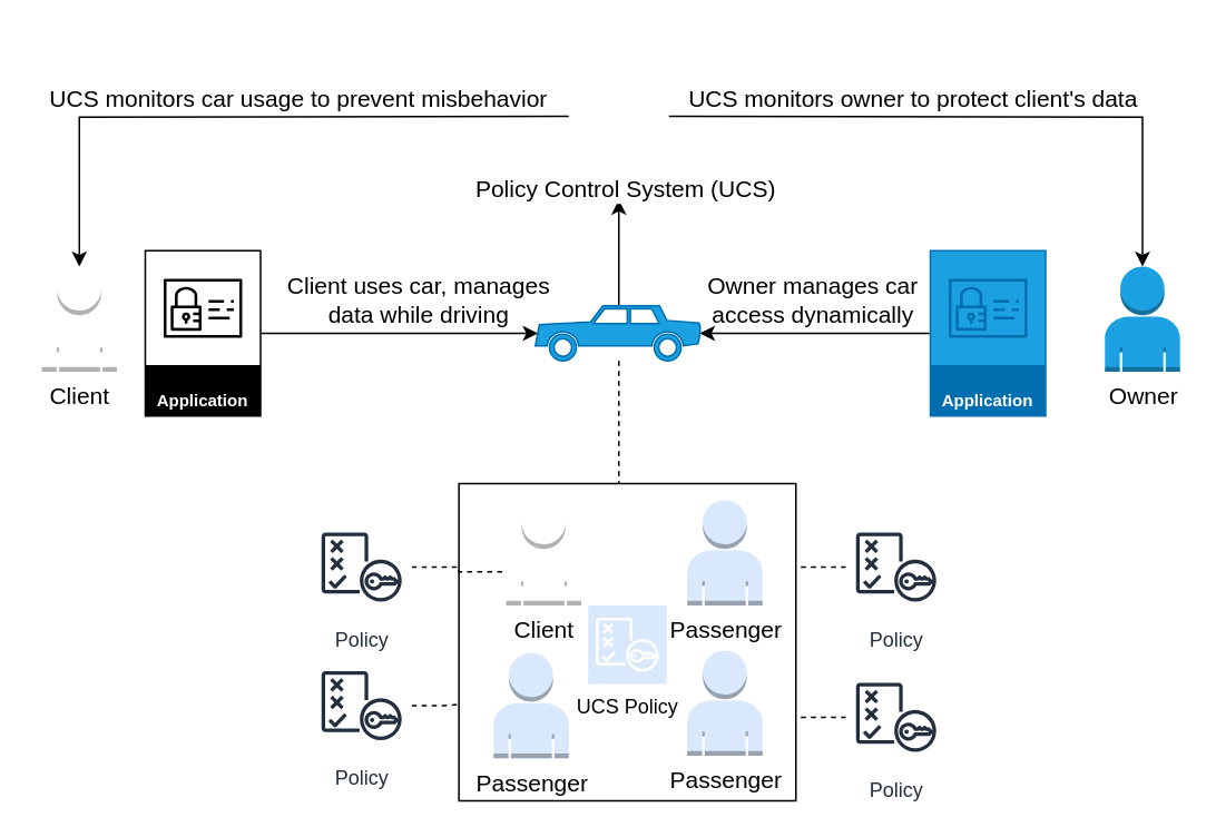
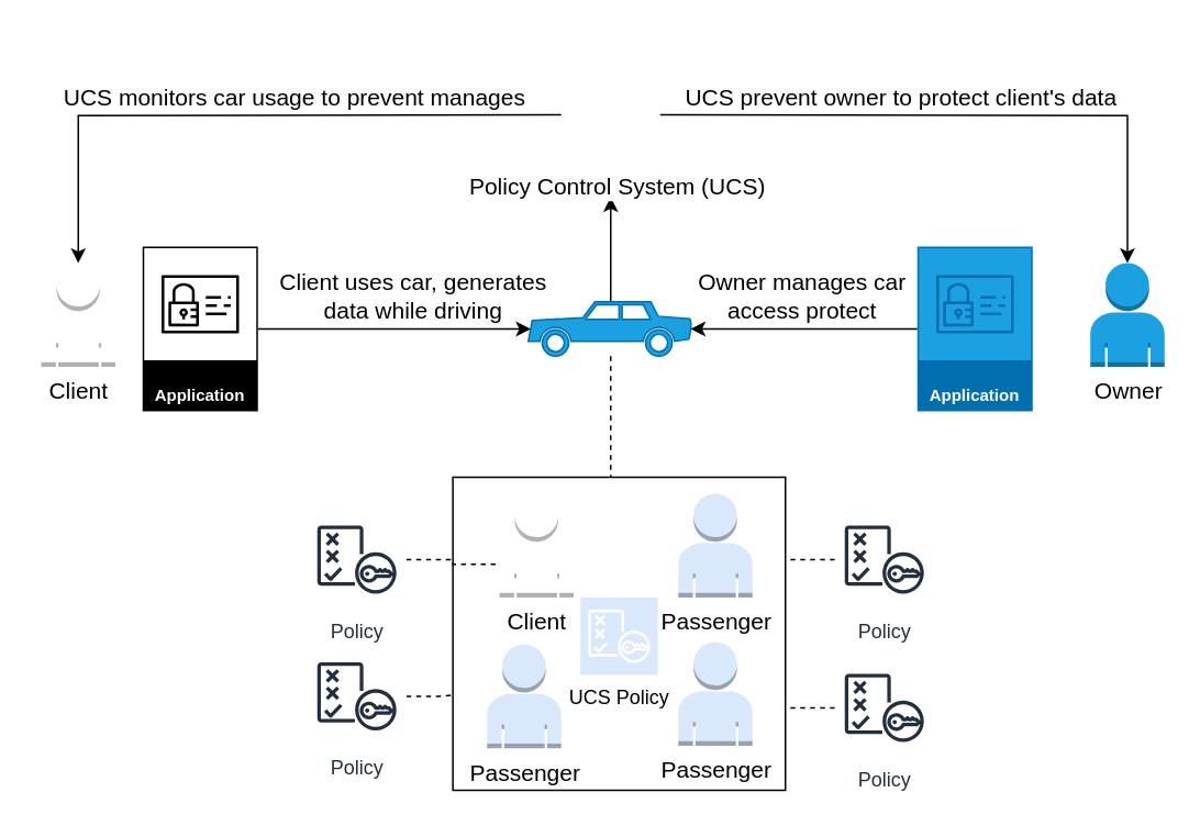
  <mxCell id="0" />
  <mxCell id="1" parent="0" />
  <mxCell id="2" value="" style="rounded=0;whiteSpace=wrap;html=1;" parent="1" vertex="1"><mxGeometry x="274.25" y="289" width="201.75" height="190" as="geometry" /></mxCell>
  <mxCell id="3" style="edgeStyle=orthogonalEdgeStyle;rounded=0;orthogonalLoop=1;jettySize=auto;html=1;" parent="1" source="5" edge="1"><mxGeometry relative="1" as="geometry"><mxPoint x="370" y="119" as="targetPoint" /></mxGeometry></mxCell>
  <mxCell id="4" style="edgeStyle=orthogonalEdgeStyle;rounded=0;orthogonalLoop=1;jettySize=auto;html=1;endArrow=none;endFill=0;dashed=1;" parent="1" source="5" edge="1"><mxGeometry relative="1" as="geometry"><mxPoint x="370" y="289" as="targetPoint" /></mxGeometry></mxCell>
  <mxCell id="5" value="" style="shape=mxgraph.signs.transportation.car_2;html=1;pointerEvents=1;verticalLabelPosition=bottom;verticalAlign=top;align=center;strokeColor=#006EAF;fillColor=#1ba1e2;fontColor=#ffffff;" parent="1" vertex="1"><mxGeometry x="320" y="182.5" width="100" height="33" as="geometry" /></mxCell>
  <mxCell id="6" style="edgeStyle=orthogonalEdgeStyle;rounded=0;orthogonalLoop=1;jettySize=auto;html=1;entryX=0.5;entryY=0;entryDx=0;entryDy=0;entryPerimeter=0;" parent="1" target="12" edge="1"><mxGeometry relative="1" as="geometry"><mxPoint x="340" y="69" as="sourcePoint" /></mxGeometry></mxCell>
  <mxCell id="7" style="edgeStyle=orthogonalEdgeStyle;rounded=0;orthogonalLoop=1;jettySize=auto;html=1;" parent="1" target="13" edge="1"><mxGeometry relative="1" as="geometry"><mxPoint x="400" y="69" as="sourcePoint" /></mxGeometry></mxCell>
  <mxCell id="8" style="edgeStyle=orthogonalEdgeStyle;rounded=0;orthogonalLoop=1;jettySize=auto;html=1;entryX=0.985;entryY=0.5;entryDx=0;entryDy=0;entryPerimeter=0;" parent="1" source="9" target="5" edge="1"><mxGeometry relative="1" as="geometry" /></mxCell>
  <mxCell id="9" value="Application" style="outlineConnect=0;strokeColor=#006EAF;fillColor=#1ba1e2;dashed=0;verticalLabelPosition=middle;verticalAlign=bottom;align=center;html=1;whiteSpace=wrap;fontSize=10;fontStyle=1;spacing=3;shape=mxgraph.aws4.productIcon;prIcon=mxgraph.aws4.identity_and_access_management;fontColor=#ffffff;" parent="1" vertex="1"><mxGeometry x="556" y="149" width="70" height="100" as="geometry" /></mxCell>
  <mxCell id="10" style="edgeStyle=orthogonalEdgeStyle;rounded=0;orthogonalLoop=1;jettySize=auto;html=1;entryX=0.015;entryY=0.5;entryDx=0;entryDy=0;entryPerimeter=0;" parent="1" source="11" target="5" edge="1"><mxGeometry relative="1" as="geometry" /></mxCell>
  <mxCell id="11" value="&lt;font color=&quot;#ffffff&quot;&gt;Application&lt;/font&gt;" style="outlineConnect=0;dashed=0;verticalLabelPosition=middle;verticalAlign=bottom;align=center;html=1;whiteSpace=wrap;fontSize=10;fontStyle=1;spacing=3;shape=mxgraph.aws4.productIcon;prIcon=mxgraph.aws4.identity_and_access_management;" parent="1" vertex="1"><mxGeometry x="86" y="149" width="70" height="100" as="geometry" /></mxCell>
  <mxCell id="12" value="&lt;font style=&quot;font-size: 14px&quot;&gt;Client&lt;/font&gt;" style="outlineConnect=0;dashed=0;verticalLabelPosition=bottom;verticalAlign=top;align=center;html=1;shape=mxgraph.aws3.user;strokeWidth=2;" parent="1" vertex="1"><mxGeometry x="24.5" y="159" width="45" height="63" as="geometry" /></mxCell>
  <mxCell id="13" value="&lt;font style=&quot;font-size: 14px&quot; color=&quot;#000000&quot;&gt;Owner&lt;/font&gt;" style="outlineConnect=0;dashed=0;verticalLabelPosition=bottom;verticalAlign=top;align=center;html=1;shape=mxgraph.aws3.user;fillColor=#1ba1e2;strokeColor=#006EAF;fontColor=#ffffff;" parent="1" vertex="1"><mxGeometry x="661" y="159" width="45" height="63" as="geometry" /></mxCell>
  <mxCell id="14" value="&lt;font style=&quot;font-size: 14px&quot;&gt;&amp;nbsp;Policy Control System (UCS)&lt;br&gt;&lt;/font&gt;" style="shape=image;html=1;verticalAlign=top;verticalLabelPosition=bottom;labelBackgroundColor=#ffffff;imageAspect=0;aspect=fixed;image=https://cdn2.iconfinder.com/data/icons/search-outline-24-px/24/files_and_folders_business_and_finance_loupe_CV_curriculum_vitae-128.png;fillColor=#000000;" parent="1" vertex="1"><mxGeometry x="333" y="20" width="78" height="78" as="geometry" /></mxCell>
- <mxCell id="15" value="&lt;font style=&quot;font-size: 14px&quot;&gt;UCS monitors car usage to prevent misbehavior&amp;nbsp;&lt;/font&gt;" style="text;html=1;align=center;verticalAlign=middle;resizable=0;points=[];autosize=1;" parent="1" vertex="1"><mxGeometry x="20" y="49" width="320" height="20" as="geometry" /></mxCell>
- <mxCell id="16" value="&lt;font style=&quot;font-size: 14px&quot;&gt;UCS monitors owner to protect client's data&lt;br&gt;&lt;/font&gt;" style="text;html=1;align=center;verticalAlign=middle;resizable=0;points=[];autosize=1;" parent="1" vertex="1"><mxGeometry x="406" y="49" width="280" height="20" as="geometry" /></mxCell>
- <mxCell id="17" value="&lt;font style=&quot;font-size: 14px&quot;&gt;Client uses car, manages &lt;br&gt;data while driving&lt;/font&gt;" style="text;html=1;align=center;verticalAlign=middle;resizable=0;points=[];autosize=1;" parent="1" vertex="1"><mxGeometry x="160" y="159" width="180" height="40" as="geometry" /></mxCell>
- <mxCell id="18" value="&lt;font style=&quot;font-size: 14px&quot;&gt;Owner manages car&lt;br&gt;access dynamically&lt;/font&gt;" style="text;html=1;align=center;verticalAlign=middle;resizable=0;points=[];autosize=1;" parent="1" vertex="1"><mxGeometry x="416" y="159" width="140" height="40" as="geometry" /></mxCell>
+ <mxCell id="15" value="&lt;font style=&quot;font-size: 14px&quot;&gt;UCS monitors car usage to prevent manages&amp;nbsp;&lt;/font&gt;" style="text;html=1;align=center;verticalAlign=middle;resizable=0;points=[];autosize=1;" parent="1" vertex="1"><mxGeometry x="20" y="49" width="320" height="20" as="geometry" /></mxCell>
+ <mxCell id="16" value="&lt;font style=&quot;font-size: 14px&quot;&gt;UCS prevent owner to protect client's data&lt;br&gt;&lt;/font&gt;" style="text;html=1;align=center;verticalAlign=middle;resizable=0;points=[];autosize=1;" parent="1" vertex="1"><mxGeometry x="406" y="49" width="280" height="20" as="geometry" /></mxCell>
+ <mxCell id="17" value="&lt;font style=&quot;font-size: 14px&quot;&gt;Client uses car, generates &lt;br&gt;data while driving&lt;/font&gt;" style="text;html=1;align=center;verticalAlign=middle;resizable=0;points=[];autosize=1;" parent="1" vertex="1"><mxGeometry x="160" y="159" width="180" height="40" as="geometry" /></mxCell>
+ <mxCell id="18" value="&lt;font style=&quot;font-size: 14px&quot;&gt;Owner manages car&lt;br&gt;access protect&lt;/font&gt;" style="text;html=1;align=center;verticalAlign=middle;resizable=0;points=[];autosize=1;" parent="1" vertex="1"><mxGeometry x="416" y="159" width="140" height="40" as="geometry" /></mxCell>
  <mxCell id="19" value="&lt;font style=&quot;font-size: 14px&quot;&gt;Client&lt;/font&gt;" style="outlineConnect=0;dashed=0;verticalLabelPosition=bottom;verticalAlign=top;align=center;html=1;shape=mxgraph.aws3.user;" parent="1" vertex="1"><mxGeometry x="302.5" y="299" width="45" height="63" as="geometry" /></mxCell>
  <mxCell id="20" value="&lt;font style=&quot;font-size: 14px&quot;&gt;Passenger&lt;/font&gt;" style="outlineConnect=0;dashed=0;verticalLabelPosition=bottom;verticalAlign=top;align=center;html=1;shape=mxgraph.aws3.user;fillColor=#dae8fc;strokeColor=#6c8ebf;" parent="1" vertex="1"><mxGeometry x="411" y="299" width="45" height="63" as="geometry" /></mxCell>
  <mxCell id="21" value="&lt;font style=&quot;font-size: 14px&quot;&gt;Passenger&lt;/font&gt;" style="outlineConnect=0;dashed=0;verticalLabelPosition=bottom;verticalAlign=top;align=center;html=1;shape=mxgraph.aws3.user;fillColor=#dae8fc;strokeColor=#6c8ebf;" parent="1" vertex="1"><mxGeometry x="295" y="390.5" width="45" height="63" as="geometry" /></mxCell>
  <mxCell id="22" value="&lt;font style=&quot;font-size: 14px&quot;&gt;Passenger&lt;/font&gt;" style="outlineConnect=0;dashed=0;verticalLabelPosition=bottom;verticalAlign=top;align=center;html=1;shape=mxgraph.aws3.user;fillColor=#dae8fc;strokeColor=#6c8ebf;" parent="1" vertex="1"><mxGeometry x="411" y="389" width="45" height="63" as="geometry" /></mxCell>
  <mxCell id="23" style="edgeStyle=orthogonalEdgeStyle;rounded=0;orthogonalLoop=1;jettySize=auto;html=1;entryX=0;entryY=0.68;entryDx=0;entryDy=0;entryPerimeter=0;dashed=1;endArrow=none;endFill=0;" parent="1" source="24" target="19" edge="1"><mxGeometry relative="1" as="geometry" /></mxCell>
  <mxCell id="24" value="Policy" style="sketch=0;outlineConnect=0;fontColor=#232F3E;gradientColor=none;strokeColor=#232F3E;fillColor=#ffffff;dashed=0;verticalLabelPosition=bottom;verticalAlign=top;align=center;html=1;fontSize=12;fontStyle=0;aspect=fixed;shape=mxgraph.aws4.resourceIcon;resIcon=mxgraph.aws4.policy;" parent="1" vertex="1"><mxGeometry x="186" y="309" width="60" height="60" as="geometry" /></mxCell>
  <mxCell id="25" style="edgeStyle=orthogonalEdgeStyle;rounded=0;orthogonalLoop=1;jettySize=auto;html=1;dashed=1;endArrow=none;endFill=0;entryX=0.008;entryY=0.695;entryDx=0;entryDy=0;entryPerimeter=0;" parent="1" source="26" target="2" edge="1"><mxGeometry relative="1" as="geometry" /></mxCell>
  <mxCell id="26" value="Policy" style="sketch=0;outlineConnect=0;fontColor=#232F3E;gradientColor=none;strokeColor=#232F3E;fillColor=#ffffff;dashed=0;verticalLabelPosition=bottom;verticalAlign=top;align=center;html=1;fontSize=12;fontStyle=0;aspect=fixed;shape=mxgraph.aws4.resourceIcon;resIcon=mxgraph.aws4.policy;" parent="1" vertex="1"><mxGeometry x="186" y="392" width="60" height="60" as="geometry" /></mxCell>
  <mxCell id="27" style="edgeStyle=orthogonalEdgeStyle;rounded=0;orthogonalLoop=1;jettySize=auto;html=1;dashed=1;endArrow=none;endFill=0;" parent="1" source="28" edge="1"><mxGeometry relative="1" as="geometry"><mxPoint x="476" y="339" as="targetPoint" /></mxGeometry></mxCell>
  <mxCell id="28" value="Policy" style="sketch=0;outlineConnect=0;fontColor=#232F3E;gradientColor=none;strokeColor=#232F3E;fillColor=#ffffff;dashed=0;verticalLabelPosition=bottom;verticalAlign=top;align=center;html=1;fontSize=12;fontStyle=0;aspect=fixed;shape=mxgraph.aws4.resourceIcon;resIcon=mxgraph.aws4.policy;" parent="1" vertex="1"><mxGeometry x="506" y="309" width="60" height="60" as="geometry" /></mxCell>
  <mxCell id="29" style="edgeStyle=orthogonalEdgeStyle;rounded=0;orthogonalLoop=1;jettySize=auto;html=1;dashed=1;endArrow=none;endFill=0;" parent="1" source="30" edge="1"><mxGeometry relative="1" as="geometry"><mxPoint x="476" y="429" as="targetPoint" /></mxGeometry></mxCell>
  <mxCell id="30" value="Policy" style="sketch=0;outlineConnect=0;fontColor=#232F3E;gradientColor=none;strokeColor=#232F3E;fillColor=#ffffff;dashed=0;verticalLabelPosition=bottom;verticalAlign=top;align=center;html=1;fontSize=12;fontStyle=0;aspect=fixed;shape=mxgraph.aws4.resourceIcon;resIcon=mxgraph.aws4.policy;" parent="1" vertex="1"><mxGeometry x="506" y="399" width="60" height="60" as="geometry" /></mxCell>
  <mxCell id="31" value="&lt;font color=&quot;#000000&quot;&gt;UCS Policy&lt;/font&gt;" style="sketch=0;outlineConnect=0;strokeColor=#FFFFFF;fillColor=#dae8fc;dashed=0;verticalLabelPosition=bottom;verticalAlign=top;align=center;html=1;fontSize=12;fontStyle=0;aspect=fixed;shape=mxgraph.aws4.resourceIcon;resIcon=mxgraph.aws4.policy;" parent="1" vertex="1"><mxGeometry x="351.63" y="362" width="47" height="47" as="geometry" /></mxCell>
